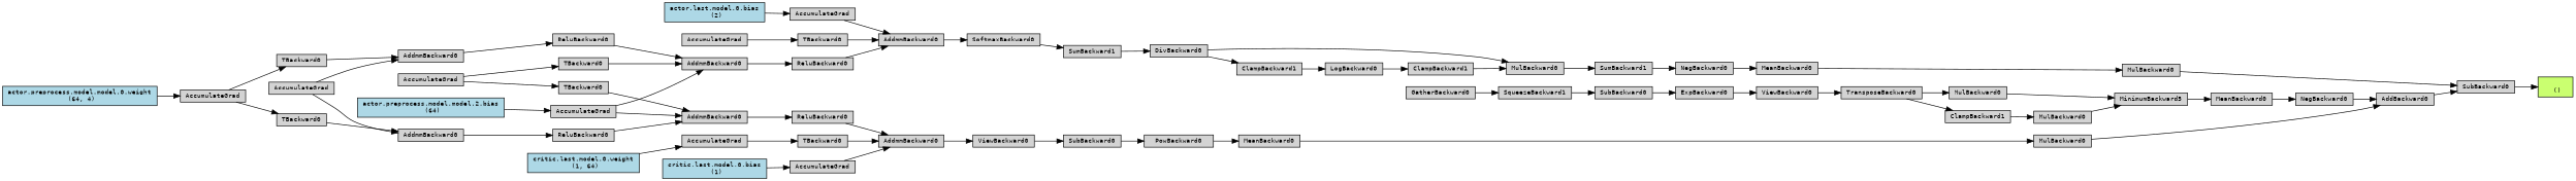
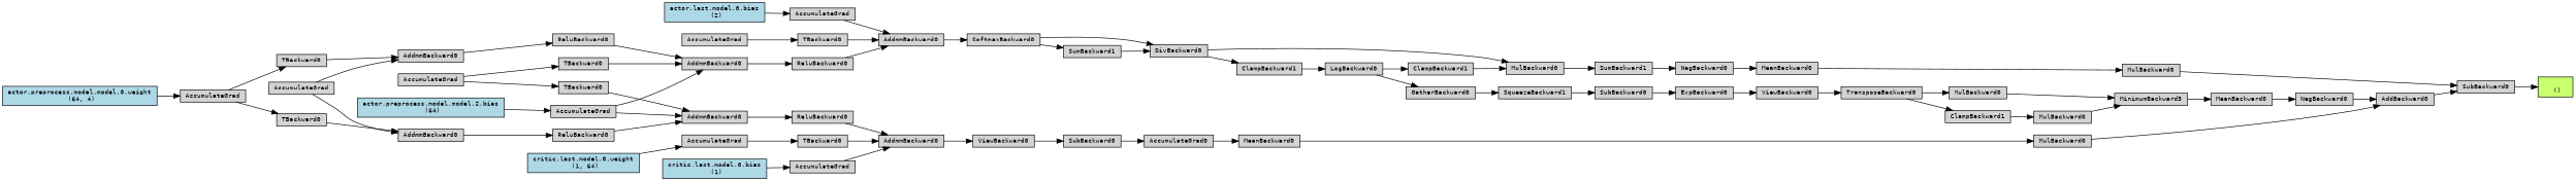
  digraph {
    rankdir=LR
    node [align=left fontname=monospace fontsize=10 ranksep=0.1 shape=box style=filled]
    n1 [fillcolor=darkolivegreen1 height=0.2 label="\n ()"]
    n2 [height=0.2 label=SubBackward0]
    n3 [height=0.2 label=AddBackward0]
    n4 [height=0.2 label=NegBackward0]
    n5 [height=0.2 label=MeanBackward0]
    n6 [height=0.2 label=MinimumBackward5]
    n7 [height=0.2 label=MulBackward0]
    n8 [height=0.2 label=TransposeBackward0]
    n9 [height=0.2 label=ClampBackward1]
    n10 [height=0.2 label=MulBackward0]
    n11 [height=0.2 label=ViewBackward0]
    n12 [height=0.2 label=ExpBackward0]
    n13 [height=0.2 label=SubBackward0]
    n14 [height=0.2 label=SqueezeBackward1]
    n15 [height=0.2 label=GatherBackward0]
    n16 [height=0.2 label=LogBackward0]
    n17 [height=0.2 label=ClampBackward1]
    n18 [height=0.2 label=MulBackward0]
    n19 [height=0.2 label=ClampBackward1]
    n20 [height=0.2 label=DivBackward0]
    n21 [height=0.2 label=SumBackward1]
    n22 [height=0.2 label=SoftmaxBackward0]
    n23 [height=0.2 label=SumBackward1]
    n24 [height=0.2 label=AddmmBackward0]
    n25 [height=0.2 label=AccumulateGrad]
    n26 [fillcolor=lightblue height=0.2 label="actor.last.model.0.bias\n (2)"]
    n27 [height=0.2 label=ReluBackward0]
    n28 [height=0.2 label=AddmmBackward0]
    n29 [height=0.2 label=AccumulateGrad]
    n30 [height=0.2 label=AddmmBackward0]
    n31 [height=0.2 label=ReluBackward0]
    n32 [fillcolor=lightblue height=0.2 label="actor.preprocess.model.model.2.bias\n (64)"]
    n33 [height=0.2 label=ReluBackward0]
    n34 [height=0.2 label=AddmmBackward0]
    n35 [height=0.2 label=AccumulateGrad]
    n36 [height=0.2 label=AddmmBackward0]
    n37 [height=0.2 label=ReluBackward0]
    n38 [height=0.2 label=TBackward0]
    n39 [height=0.2 label=AccumulateGrad]
    n40 [height=0.2 label=TBackward0]
    n41 [fillcolor=lightblue height=0.2 label="actor.preprocess.model.model.0.weight\n (64, 4)"]
    n42 [height=0.2 label=TBackward0]
    n43 [height=0.2 label=AccumulateGrad]
    n44 [height=0.2 label=TBackward0]
    n45 [height=0.2 label=TBackward0]
    n46 [height=0.2 label=AccumulateGrad]
    n47 [height=0.2 label=MulBackward0]
    n48 [height=0.2 label=MeanBackward0]
-   n49 [height=0.2 label=PowBackward0]
+   n49 [height=0.2 label=AccumulateGrad0]
    n50 [height=0.2 label=SubBackward0]
    n51 [height=0.2 label=ViewBackward0]
    n52 [height=0.2 label=AddmmBackward0]
    n53 [height=0.2 label=AccumulateGrad]
    n54 [fillcolor=lightblue height=0.2 label="critic.last.model.0.bias\n (1)"]
    n55 [height=0.2 label=TBackward0]
    n56 [height=0.2 label=AccumulateGrad]
    n57 [fillcolor=lightblue height=0.2 label="critic.last.model.0.weight\n (1, 64)"]
    n58 [height=0.2 label=MulBackward0]
    n59 [height=0.2 label=MeanBackward0]
    n60 [height=0.2 label=NegBackward0]
    n2 -> n1
    n3 -> n2
    n4 -> n3
    n5 -> n4
    n6 -> n5
    n7 -> n6
    n8 -> n7
    n8 -> n9
    n9 -> n10
    n10 -> n6
    n11 -> n8
    n12 -> n11
    n13 -> n12
    n14 -> n13
    n15 -> n14
+   n16 -> n15
    n16 -> n17
    n17 -> n18
    n18 -> n21
    n19 -> n16
    n20 -> n18
    n20 -> n19
    n21 -> n60
+   n22 -> n20
    n22 -> n23
    n23 -> n20
    n24 -> n22
    n25 -> n24
    n26 -> n25
    n27 -> n24
    n28 -> n27
    n29 -> n28
    n29 -> n30
    n30 -> n31
    n31 -> n52
    n32 -> n29
    n33 -> n28
    n34 -> n33
    n35 -> n34
    n35 -> n36
    n36 -> n37
    n37 -> n30
    n38 -> n34
    n39 -> n38
    n39 -> n40
    n40 -> n36
    n41 -> n39
    n42 -> n28
    n43 -> n42
    n43 -> n44
    n44 -> n30
    n45 -> n24
    n46 -> n45
    n47 -> n3
    n48 -> n47
    n49 -> n48
    n50 -> n49
    n51 -> n50
    n52 -> n51
    n53 -> n52
    n54 -> n53
    n55 -> n52
    n56 -> n55
    n57 -> n56
    n58 -> n2
    n59 -> n58
    n60 -> n59
  }
